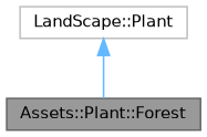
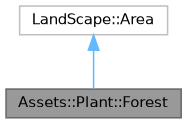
  digraph {
    node [fontname=Helvetica fontsize=10 shape=box style=filled]
    n1 [color=gray40 fillcolor=grey60 fontcolor=black height=0.2 label="Assets::Plant::Forest" width=0.4]
-   n2 [color=grey75 fillcolor=white height=0.2 label="LandScape::Plant" width=0.4]
+   n2 [color=grey75 fillcolor=white height=0.2 label="LandScape::Area" width=0.4]
    n2 -> n1 [color=steelblue1 dir=back fontname=Helvetica fontsize=10 labelfontname=Helvetica labelfontsize=10 style=solid]
  }
